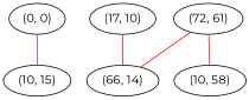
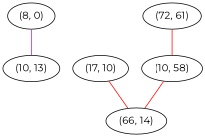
  graph {
    fontname=Montserrat
    node [fontname=Montserrat]
    edge [color=red fontname=Montserrat weight=1]
-   "(0, 0)"
-   "(10, 15)"
+   "(0, 0)" [label="(8, 0)"]
+   "(10, 15)" [label="(10, 13)"]
    "(17, 10)"
    "(66, 14)"
    n5 [label="(72, 61)"]
    "(10, 58)"
    "(0, 0)" -- "(10, 15)" [color=purple weight=4]
    "(17, 10)" -- "(66, 14)"
-   n5 -- "(66, 14)"
+   "(10, 58)" -- "(66, 14)"
    n5 -- "(10, 58)"
  }
